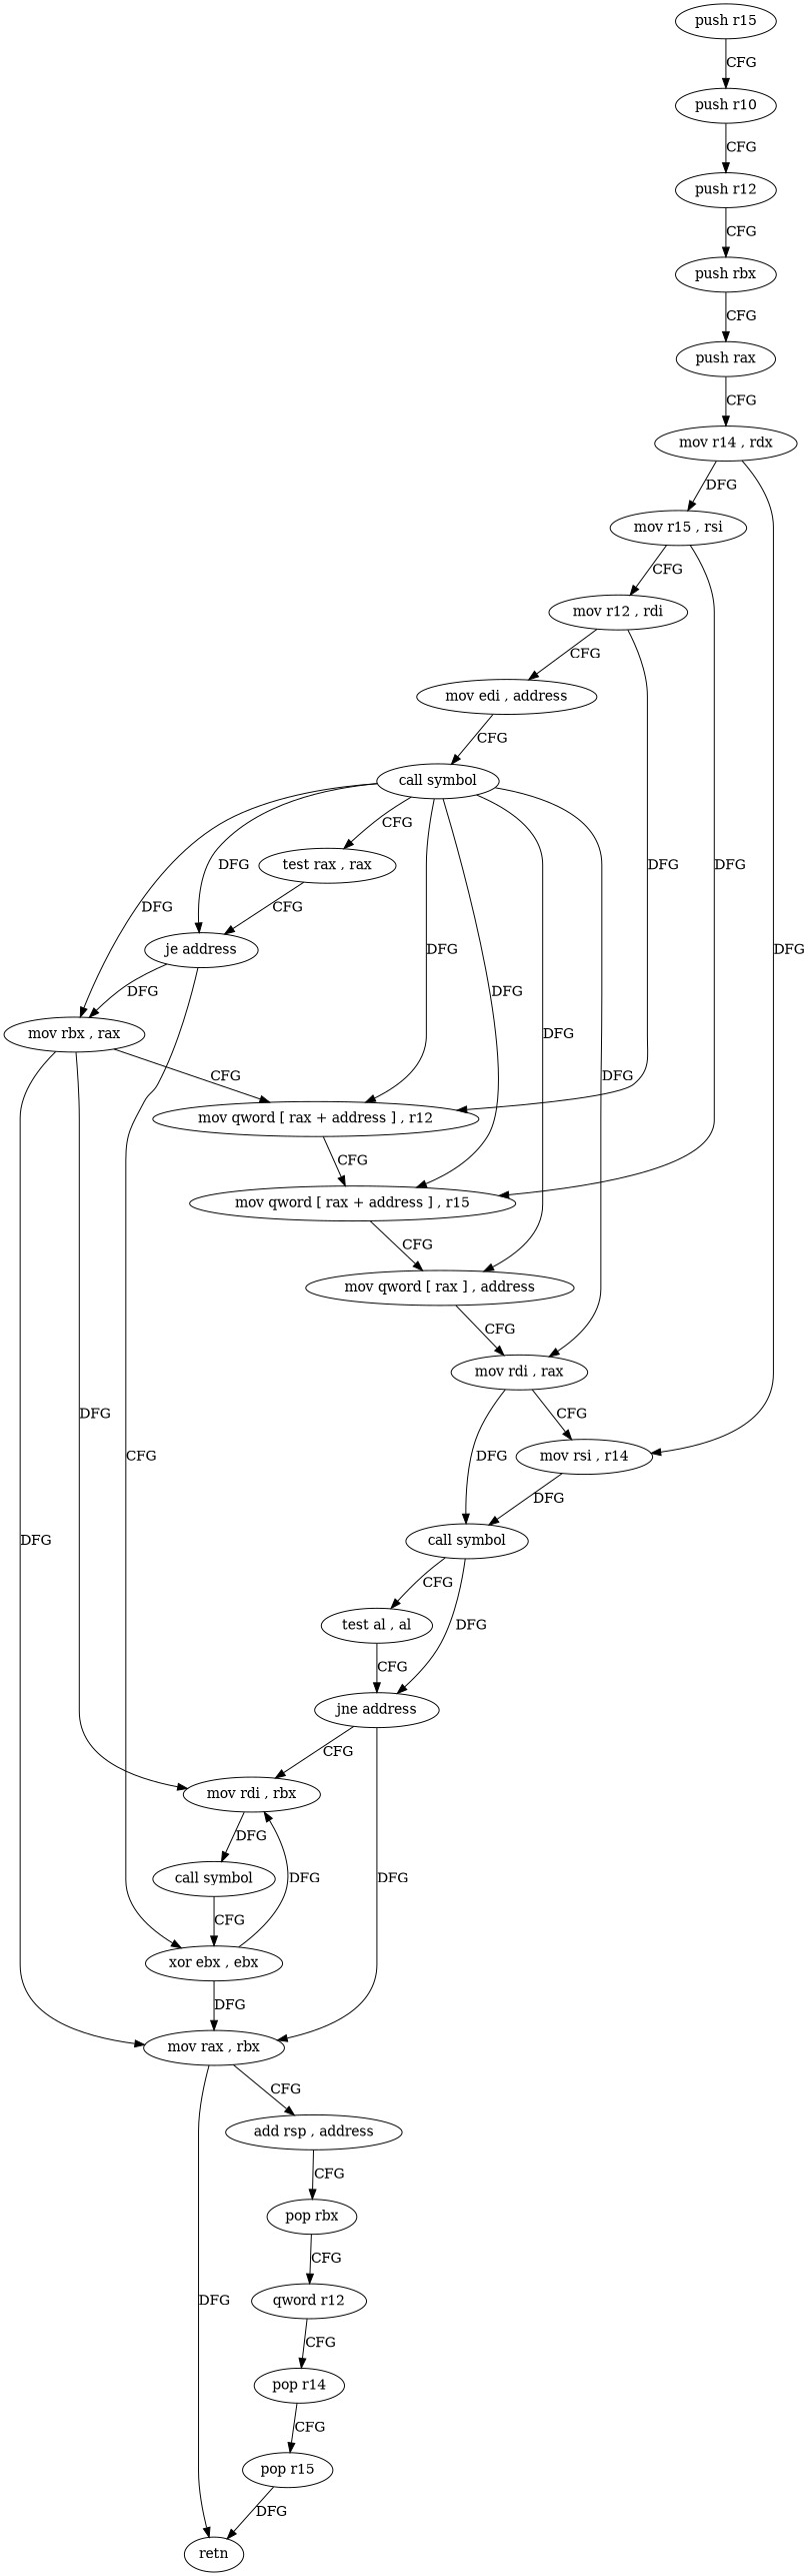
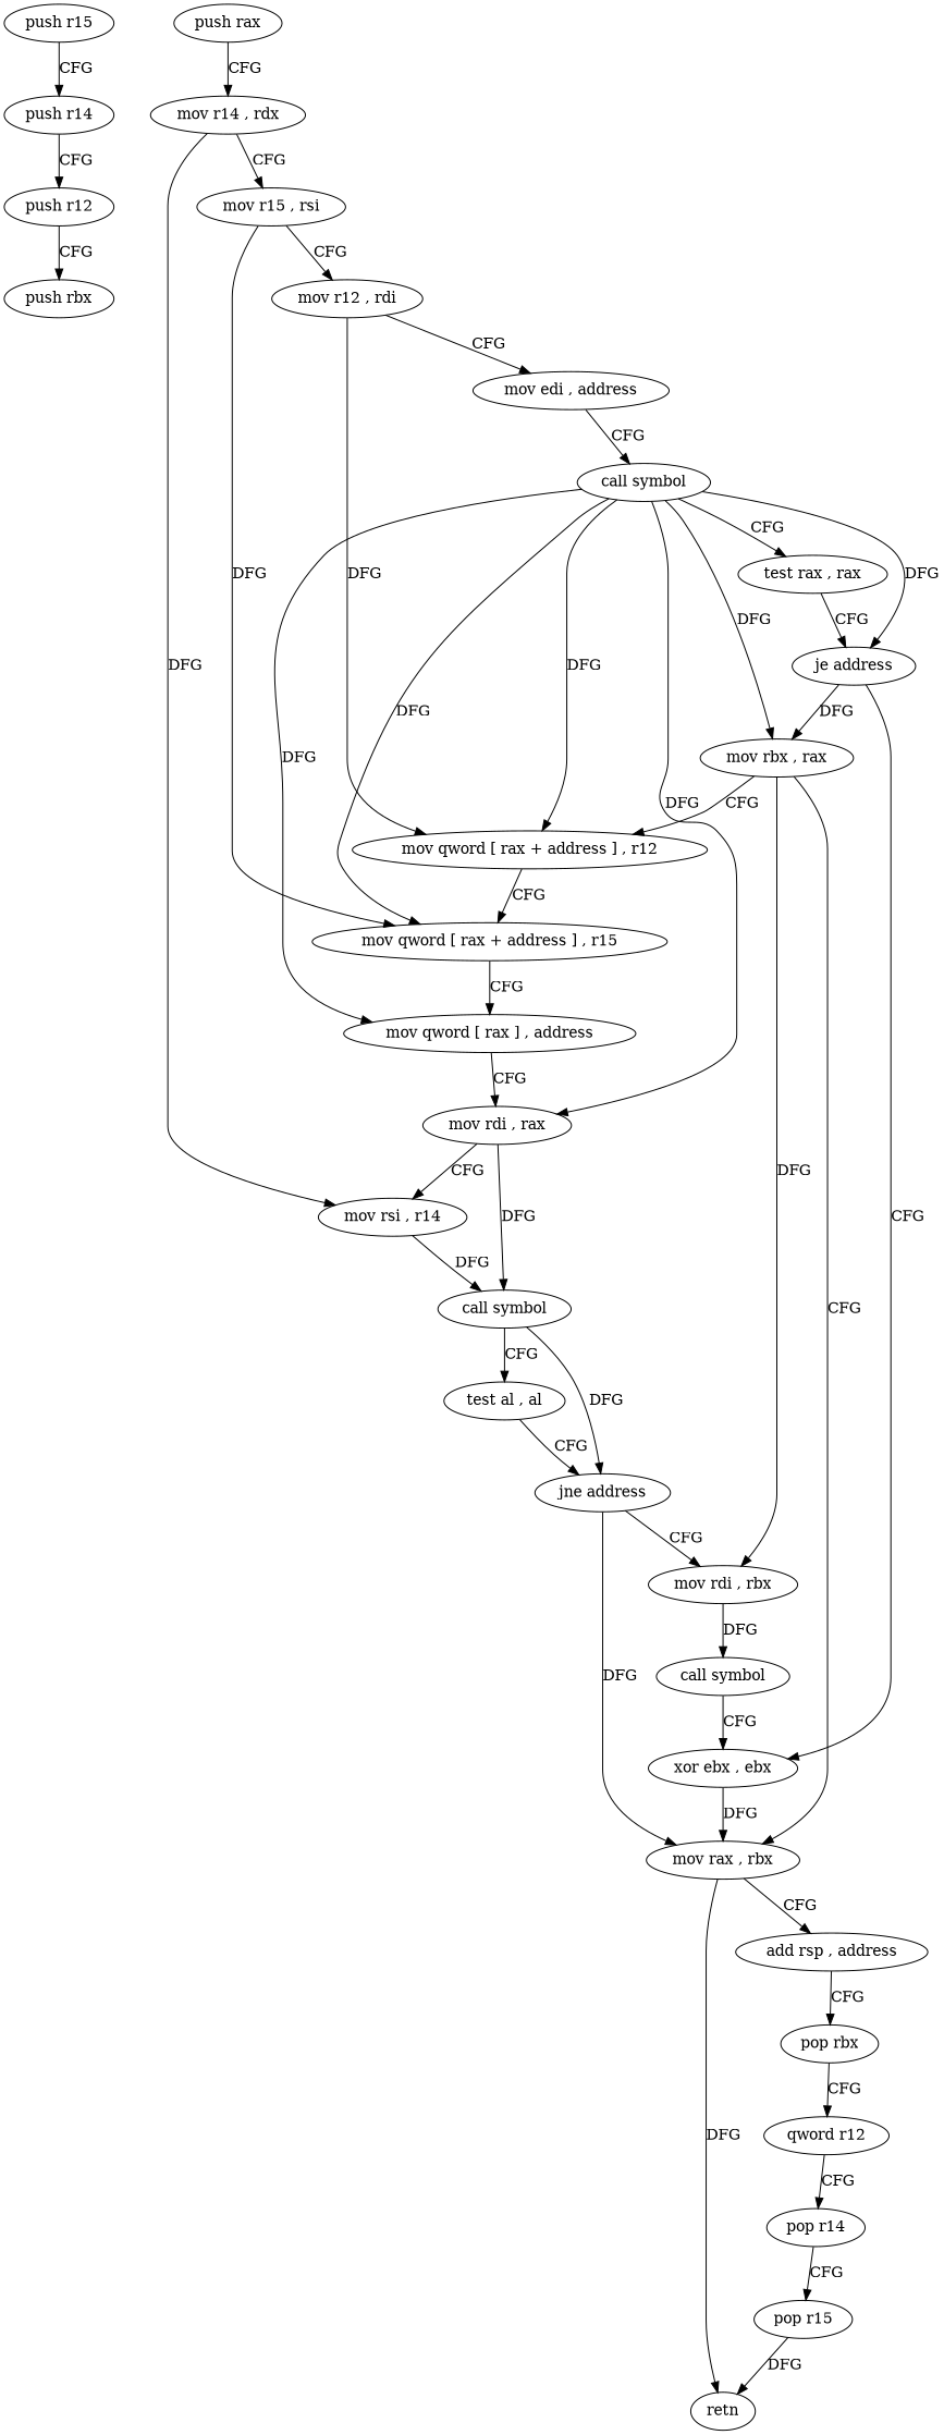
  digraph {
    n1 [label="push r15"]
-   n2 [label="push r10"]
+   n2 [label="push r14"]
    n3 [label="push r12"]
    n4 [label="push rbx"]
    n5 [label="push rax"]
    n6 [label="mov r14 , rdx"]
    n7 [label="mov r15 , rsi"]
    n8 [label="mov rsi , r14"]
    n9 [label="mov r12 , rdi"]
    n10 [label="mov qword [ rax + address ] , r15"]
    n11 [label="call symbol"]
    n12 [label="mov edi , address"]
    n13 [label="mov qword [ rax + address ] , r12"]
    n14 [label="mov qword [ rax ] , address"]
    n15 [label="call symbol"]
    n16 [label="test rax , rax"]
    n17 [label="je address"]
    n18 [label="mov rbx , rax"]
    n19 [label="mov rdi , rax"]
    n20 [label="xor ebx , ebx"]
    n21 [label="mov rax , rbx"]
    n22 [label="mov rdi , rbx"]
    n23 [label="add rsp , address"]
    n24 [label=retn]
    n25 [label="call symbol"]
    n26 [label="pop rbx"]
    n27 [label="test al , al"]
    n28 [label="jne address"]
    n29 [label="qword r12"]
    n30 [label="pop r14"]
    n31 [label="pop r15"]
    n1 -> n2 [label=CFG]
    n2 -> n3 [label=CFG]
    n3 -> n4 [label=CFG]
-   n4 -> n5 [label=CFG]
    n5 -> n6 [label=CFG]
-   n6 -> n7 [label=DFG]
+   n6 -> n7 [label=CFG]
    n6 -> n8 [label=DFG]
    n7 -> n9 [label=CFG]
    n7 -> n10 [label=DFG]
    n8 -> n11 [label=DFG]
    n9 -> n12 [label=CFG]
    n9 -> n13 [label=DFG]
    n10 -> n14 [label=CFG]
    n11 -> n27 [label=CFG]
    n11 -> n28 [label=DFG]
    n12 -> n15 [label=CFG]
    n13 -> n10 [label=CFG]
    n14 -> n19 [label=CFG]
    n15 -> n10 [label=DFG]
    n15 -> n13 [label=DFG]
    n15 -> n14 [label=DFG]
    n15 -> n16 [label=CFG]
    n15 -> n17 [label=DFG]
    n15 -> n18 [label=DFG]
    n15 -> n19 [label=DFG]
    n16 -> n17 [label=CFG]
    n17 -> n18 [label=DFG]
    n17 -> n20 [label=CFG]
    n18 -> n13 [label=CFG]
-   n18 -> n21 [label=DFG]
+   n18 -> n21 [label=CFG]
    n18 -> n22 [label=DFG]
    n19 -> n8 [label=CFG]
    n19 -> n11 [label=DFG]
    n20 -> n21 [label=DFG]
-   n20 -> n22 [label=DFG]
    n21 -> n23 [label=CFG]
    n21 -> n24 [label=DFG]
    n22 -> n25 [label=DFG]
    n23 -> n26 [label=CFG]
    n25 -> n20 [label=CFG]
    n26 -> n29 [label=CFG]
    n27 -> n28 [label=CFG]
    n28 -> n21 [label=DFG]
    n28 -> n22 [label=CFG]
    n29 -> n30 [label=CFG]
    n30 -> n31 [label=CFG]
    n31 -> n24 [label=DFG]
  }
